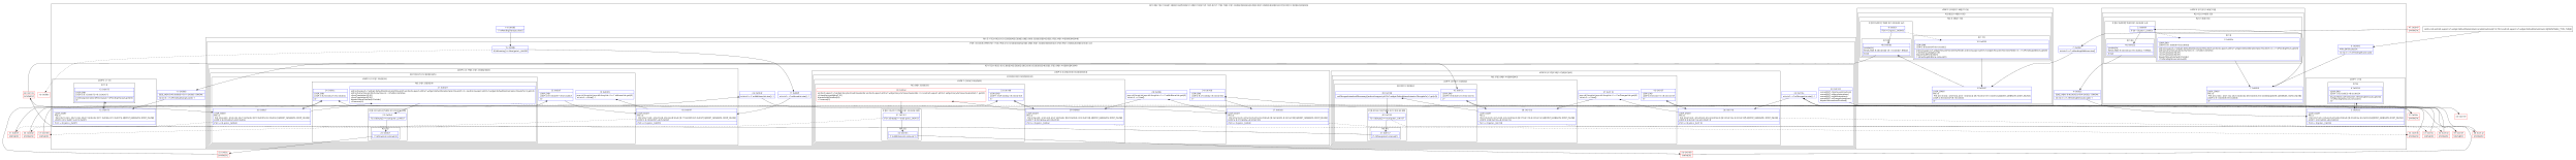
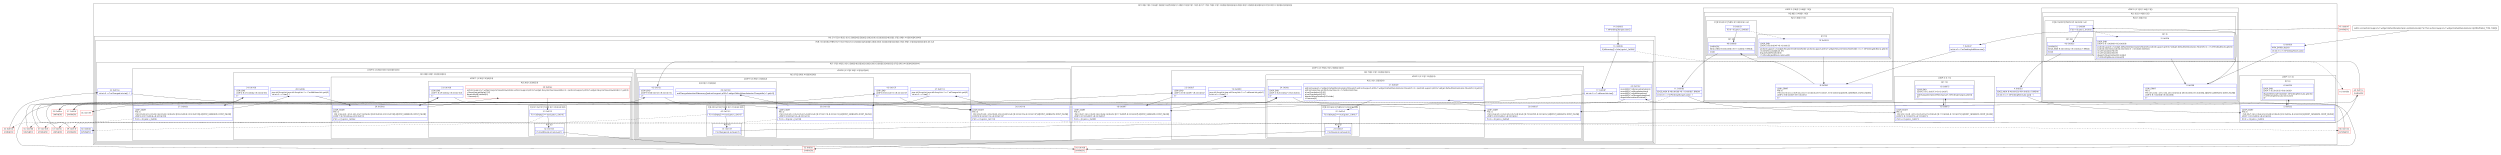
  digraph {
    fontname=Ubuntu
    node [color=blue fontname=Ubuntu shape=record]
    edge [fontname=Ubuntu]
    n1 [label="{46\:\ 0x002a|SYNTHETIC\lEDGE_INSN: B:46:0x002a\-\>B:4:0x002a ?: BREAK  \l|break\l}"]
    n2 [label="{2\:\ 0x0009|if (r0 \< 0) goto L_0x002a\l}"]
    n3 [label="{3\:\ 0x000b|LOOP_END\lLOOP:0: B:1:0x0008\-\>B:3:0x000b\l|android.support.v7.widget.DefaultItemAnimator$MoveInfo android.support.p003v7.widget.DefaultItemAnimator.MoveInfo r2 = r7.mPendingMoves.get(r0)\landroid.view.View android.view.View r3 = r2.holder.itemView\lr3.setTranslationY(0.0f)\lr3.setTranslationX(0.0f)\ldispatchMoveFinished(r2.holder)\lr7.mPendingMoves.remove(r0)\l}"]
    n4 [label="{1\:\ 0x0008|LOOP_START\lPHI: r0 \l  PHI: (r0v2 int) = (r0v1 int), (r0v3 int) binds: [B:0:0x0000, B:3:0x000b] A[DONT_GENERATE, DONT_INLINE]\lLOOP:0: B:1:0x0008\-\>B:3:0x000b\l|r0\-\-\l}"]
    n5 [label="{6\:\ 0x0034|LOOP_END\lLOOP:1: B:5:0x0032\-\>B:6:0x0034\l|dispatchRemoveFinished(r7.mPendingRemovals.get(r0))\lr7.mPendingRemovals.remove(r0)\lr0\-\-\l}"]
    n6 [label="{5\:\ 0x0032|LOOP_START\lPHI: r0 \l  PHI: (r0v7 int) = (r0v6 int), (r0v38 int) binds: [B:4:0x002a, B:6:0x0034] A[DONT_GENERATE, DONT_INLINE]\lLOOP:1: B:5:0x0032\-\>B:6:0x0034\l|if (r0 \>= 0) goto L_0x0034\l}"]
    n7 [label="{48\:\ 0x006b|SYNTHETIC\lEDGE_INSN: B:48:0x006b\-\>B:11:0x006b ?: BREAK  \l|break\l}"]
    n8 [label="{9\:\ 0x0051|if (r0 \< 0) goto L_0x006b\l}"]
    n9 [label="{10\:\ 0x0053|LOOP_END\lLOOP:2: B:8:0x004f\-\>B:10:0x0053\l|android.support.v7.widget.RecyclerView$ViewHolder android.support.p003v7.widget.RecyclerView.ViewHolder r3 = r7.mPendingAdditions.get(r0)\lr3.itemView.setAlpha(1.0f)\ldispatchAddFinished(r3)\lr7.mPendingAdditions.remove(r0)\l}"]
    n10 [label="{8\:\ 0x004f|LOOP_START\lPHI: r0 \l  PHI: (r0v10 int) = (r0v9 int), (r0v11 int) binds: [B:7:0x0047, B:10:0x0053] A[DONT_GENERATE, DONT_INLINE]\lLOOP:2: B:8:0x004f\-\>B:10:0x0053\l|r0\-\-\l}"]
    n11 [label="{13\:\ 0x0075|LOOP_END\lLOOP:3: B:12:0x0073\-\>B:13:0x0075\l|endChangeAnimationIfNecessary(r7.mPendingChanges.get(r0))\lr0\-\-\l}"]
    n12 [label="{12\:\ 0x0073|LOOP_START\lPHI: r0 \l  PHI: (r0v15 int) = (r0v14 int), (r0v37 int) binds: [B:11:0x006b, B:13:0x0075] A[DONT_GENERATE, DONT_INLINE]\lLOOP:3: B:12:0x0073\-\>B:13:0x0075\l|if (r0 \>= 0) goto L_0x0075\l}"]
    n13 [label="{23\:\ 0x00c7|r7.mMovesList.remove(r3)\l}"]
    n14 [label="{22\:\ 0x00c5|if (r3.isEmpty() == true) goto L_0x00c7\l}"]
    n15 [label="{21\:\ 0x00a9|android.support.v7.widget.DefaultItemAnimator$MoveInfo android.support.p003v7.widget.DefaultItemAnimator.MoveInfo r5 = (android.support.p003v7.widget.DefaultItemAnimator.MoveInfo) r3.get(r4)\landroid.view.View android.view.View r6 = r5.holder.itemView\lr6.setTranslationY(0.0f)\lr6.setTranslationX(0.0f)\ldispatchMoveFinished(r5.holder)\lr3.remove(r4)\l}"]
    n16 [label="{24\:\ 0x00cc|LOOP_END\lLOOP:5: B:20:0x00a7\-\>B:24:0x00cc\l|r4\-\-\l}"]
    n17 [label="{20\:\ 0x00a7|LOOP_START\lPHI: r4 \l  PHI: (r4v6 int) = (r4v5 int), (r4v7 int) binds: [B:19:0x0099, B:24:0x00cc] A[DONT_GENERATE, DONT_INLINE]\lLOOP:5: B:20:0x00a7\-\>B:24:0x00cc\l|if (r4 \>= 0) goto L_0x00a9\l}"]
    n18 [label="{19\:\ 0x0099|java.util.ArrayList java.util.ArrayList r3 = r7.mMovesList.get(r0)\lint int r4 = r3.size() \- 1\l}"]
    n19 [label="{25\:\ 0x00cf|LOOP_END\lLOOP:4: B:18:0x0097\-\>B:25:0x00cf\l|r0\-\-\l}"]
    n20 [label="{18\:\ 0x0097|LOOP_START\lPHI: r0 \l  PHI: (r0v21 int) = (r0v20 int), (r0v36 int) binds: [B:17:0x008f, B:25:0x00cf] A[DONT_GENERATE, DONT_INLINE]\lLOOP:4: B:18:0x0097\-\>B:25:0x00cf\l|if (r0 \>= 0) goto L_0x0099\l}"]
    n21 [label="{32\:\ 0x0103|r7.mAdditionsList.remove(r1)\l}"]
    n22 [label="{31\:\ 0x0101|if (r1.isEmpty() == true) goto L_0x0103\l}"]
    n23 [color=red label="{30\:\ 0x00ec|android.support.v7.widget.RecyclerView$ViewHolder android.support.p003v7.widget.RecyclerView.ViewHolder r4 = (android.support.p003v7.widget.RecyclerView.ViewHolder) r1.get(r3)\lr4.itemView.setAlpha(1.0f)\ldispatchAddFinished(r4)\lr1.remove(r3)\l}"]
    n24 [label="{33\:\ 0x0108|LOOP_END\lLOOP:7: B:29:0x00ea\-\>B:33:0x0108\l|r3\-\-\l}"]
    n25 [label="{29\:\ 0x00ea|LOOP_START\lPHI: r3 \l  PHI: (r3v6 int) = (r3v5 int), (r3v7 int) binds: [B:28:0x00dc, B:33:0x0108] A[DONT_GENERATE, DONT_INLINE]\lLOOP:7: B:29:0x00ea\-\>B:33:0x0108\l|if (r3 \>= 0) goto L_0x00ec\l}"]
    n26 [label="{28\:\ 0x00dc|java.util.ArrayList java.util.ArrayList r1 = r7.mAdditionsList.get(r0)\lint int r3 = r1.size() \- 1\l}"]
    n27 [label="{34\:\ 0x010b|LOOP_END\lLOOP:6: B:27:0x00da\-\>B:34:0x010b\l|r0\-\-\l}"]
    n28 [label="{27\:\ 0x00da|LOOP_START\lPHI: r0 \l  PHI: (r0v25 int) = (r0v24 int), (r0v35 int) binds: [B:26:0x00d2, B:34:0x010b] A[DONT_GENERATE, DONT_INLINE]\lLOOP:6: B:27:0x00da\-\>B:34:0x010b\l|if (r0 \>= 0) goto L_0x00dc\l}"]
    n29 [label="{41\:\ 0x0137|r7.mChangesList.remove(r1)\l}"]
    n30 [label="{40\:\ 0x0135|if (r1.isEmpty() == true) goto L_0x0137\l}"]
    n31 [label="{39\:\ 0x0128|endChangeAnimationIfNecessary((android.support.p003v7.widget.DefaultItemAnimator.ChangeInfo) r1.get(r2))\l}"]
    n32 [label="{42\:\ 0x013c|LOOP_END\lLOOP:9: B:38:0x0126\-\>B:42:0x013c\l|r2\-\-\l}"]
    n33 [label="{38\:\ 0x0126|LOOP_START\lPHI: r2 \l  PHI: (r2v3 int) = (r2v2 int), (r2v4 int) binds: [B:37:0x0118, B:42:0x013c] A[DONT_GENERATE, DONT_INLINE]\lLOOP:9: B:38:0x0126\-\>B:42:0x013c\l|if (r2 \>= 0) goto L_0x0128\l}"]
    n34 [label="{37\:\ 0x0118|java.util.ArrayList java.util.ArrayList r1 = r7.mChangesList.get(r0)\lint int r2 = r1.size() \- 1\l}"]
    n35 [label="{43\:\ 0x013f|LOOP_END\lLOOP:8: B:36:0x0116\-\>B:43:0x013f\l|r0\-\-\l}"]
    n36 [label="{36\:\ 0x0116|LOOP_START\lPHI: r0 \l  PHI: (r0v29 int) = (r0v28 int), (r0v34 int) binds: [B:35:0x010e, B:43:0x013f] A[DONT_GENERATE, DONT_INLINE]\lLOOP:8: B:36:0x0116\-\>B:43:0x013f\l|if (r0 \>= 0) goto L_0x0118\l}"]
    n37 [label="{17\:\ 0x008f|int int r0 = r7.mMovesList.size() \- 1\l}"]
-   n38 [label="{26\:\ 0x00d2|int int r0 = r7.mAdditionsList.size() \- 1\l}"]
    n39 [label="{35\:\ 0x010e|int int r0 = r7.mChangesList.size() \- 1\l}"]
    n40 [label="{44\:\ 0x0142|cancelAll(r7.mRemoveAnimations)\lcancelAll(r7.mMoveAnimations)\lcancelAll(r7.mAddAnimations)\lcancelAll(r7.mChangeAnimations)\ldispatchAnimationsFinished()\l}"]
    n41 [label="{15\:\ 0x008c|if (isRunning() != false) goto L_0x008f\l}"]
    n42 [label="{0\:\ 0x0000|MTH_ENTER_BLOCK\l|int int r0 = r7.mPendingMoves.size()\l}"]
    n43 [label="{4\:\ 0x002a|EDGE_INSN: B:46:0x002a\-\>B:4:0x002a ?: BREAK  \l|int int r0 = r7.mPendingRemovals.size() \- 1\l}"]
    n44 [label="{7\:\ 0x0047|int int r0 = r7.mPendingAdditions.size()\l}"]
    n45 [label="{11\:\ 0x006b|EDGE_INSN: B:48:0x006b\-\>B:11:0x006b ?: BREAK  \l|int int r0 = r7.mPendingChanges.size() \- 1\l}"]
    n46 [label="{14\:\ 0x0083|r7.mPendingChanges.clear()\l}"]
    n47 [color=red label="{52\:\ 0x00cc|SYNTHETIC\l}"]
    n48 [color=red label="{53\:\ 0x00cc|SYNTHETIC\l}"]
    n49 [color=red label="{51\:\ 0x00cf|SYNTHETIC\l}"]
-   n50 [color=red label="{50\:\ 0x00d2|SYNTHETIC\l}"]
+   n50 [label="{50\:\ 0x00d2|SYNTHETIC\l}"]
    n51 [color=red label="{56\:\ 0x0108|SYNTHETIC\l}"]
    n52 [color=red label="{57\:\ 0x0108|SYNTHETIC\l}"]
    n53 [color=red label="{55\:\ 0x010b|SYNTHETIC\l}"]
    n54 [color=red label="{54\:\ 0x010e|SYNTHETIC\l}"]
    n55 [color=red label="{60\:\ 0x013c|SYNTHETIC\l}"]
    n56 [color=red label="{61\:\ 0x013c|SYNTHETIC\l}"]
    n57 [color=red label="{59\:\ 0x013f|SYNTHETIC\l}"]
    n58 [color=red label="{58\:\ 0x0142|SYNTHETIC\l}"]
    n59 [color=red label="{45\:\ 0x0159}"]
    n60 [color=red label="{16\:\ 0x008e}"]
    n61 [color=red label="{47\:\ 0x0047|SYNTHETIC\l}"]
    n62 [label="{public void android.support.v7.widget.DefaultItemAnimator.endAnimations((r7v0 'this' android.support.v7.widget.DefaultItemAnimator A[IMMUTABLE_TYPE, THIS])) }" color=""]
    subgraph cluster_1 {
      label="R(10:0|(2:1|(2:(1:46)|(1:3)))|4|(1:6)|7|(2:8|(2:(1:48)|(1:10)))|11|(1:13)|14|(1:(7:17|(3:19|(3:21|(1:23)(0)|24)|25)|26|(3:28|(3:30|(1:32)(0)|33)|34)|35|(3:37|(3:39|(1:41)(0)|42)|43)|44)))"
      n42
      n43
      n44
      n45
      n46
      subgraph cluster_2 {
        label="LOOP:0: (2:1|(2:(1:46)|(1:3)))"
        subgraph cluster_3 {
          label="R(2:1|(2:(1:46)|(1:3)))"
          n4
          subgraph cluster_4 {
            label="R(2:(1:46)|(1:3))"
            subgraph cluster_5 {
              label="IF [B:2:0x0009] THEN: R(1:46) ELSE: null"
              n2
              subgraph cluster_6 {
                label="R(1:46)"
                n1
              }
            }
            subgraph cluster_7 {
              label="R(1:3)"
              n3
            }
          }
        }
      }
      subgraph cluster_8 {
        label="LOOP:1: (1:6)"
        n6
        subgraph cluster_9 {
          label="R(1:6)"
          n5
        }
      }
      subgraph cluster_10 {
        label="LOOP:2: (2:8|(2:(1:48)|(1:10)))"
        subgraph cluster_11 {
          label="R(2:8|(2:(1:48)|(1:10)))"
          n10
          subgraph cluster_12 {
            label="R(2:(1:48)|(1:10))"
            subgraph cluster_13 {
              label="IF [B:9:0x0051] THEN: R(1:48) ELSE: null"
              n8
              subgraph cluster_14 {
                label="R(1:48)"
                n7
              }
            }
            subgraph cluster_15 {
              label="R(1:10)"
              n9
            }
          }
        }
      }
      subgraph cluster_16 {
        label="LOOP:3: (1:13)"
        n12
        subgraph cluster_17 {
          label="R(1:13)"
          n11
        }
      }
      subgraph cluster_18 {
        label="R(1:(7:17|(3:19|(3:21|(1:23)(0)|24)|25)|26|(3:28|(3:30|(1:32)(0)|33)|34)|35|(3:37|(3:39|(1:41)(0)|42)|43)|44))"
        subgraph cluster_19 {
          label="IF [B:15:0x008c] THEN: R(7:17|(3:19|(3:21|(1:23)(0)|24)|25)|26|(3:28|(3:30|(1:32)(0)|33)|34)|35|(3:37|(3:39|(1:41)(0)|42)|43)|44) ELSE: null"
          n41
          subgraph cluster_20 {
            label="R(7:17|(3:19|(3:21|(1:23)(0)|24)|25)|26|(3:28|(3:30|(1:32)(0)|33)|34)|35|(3:37|(3:39|(1:41)(0)|42)|43)|44)"
            n37
-           n38
            n39
            n40
            subgraph cluster_21 {
              label="LOOP:4: (3:19|(3:21|(1:23)(0)|24)|25)"
              n20
              subgraph cluster_22 {
                label="R(3:19|(3:21|(1:23)(0)|24)|25)"
                n18
                n19
                subgraph cluster_23 {
                  label="LOOP:5: (3:21|(1:23)(0)|24)"
                  n17
                  subgraph cluster_24 {
                    label="R(3:21|(1:23)(0)|24)"
                    n15
                    n16
                    subgraph cluster_25 {
                      label="IF [B:22:0x00c5] THEN: R(1:23) ELSE: R(0)"
                      n14
                      subgraph cluster_26 {
                        label="R(1:23)"
                        n13
                      }
                      subgraph cluster_27 {
                        label="R(0)"
                      }
                    }
                  }
                }
              }
            }
            subgraph cluster_28 {
              label="LOOP:6: (3:28|(3:30|(1:32)(0)|33)|34)"
              n28
              subgraph cluster_29 {
                label="R(3:28|(3:30|(1:32)(0)|33)|34)"
                n26
                n27
                subgraph cluster_30 {
                  label="LOOP:7: (3:30|(1:32)(0)|33)"
                  n25
                  subgraph cluster_31 {
                    label="R(3:30|(1:32)(0)|33)"
                    n23
                    n24
                    subgraph cluster_32 {
                      label="IF [B:31:0x0101] THEN: R(1:32) ELSE: R(0)"
                      n22
                      subgraph cluster_33 {
                        label="R(1:32)"
                        n21
                      }
                      subgraph cluster_34 {
                        label="R(0)"
                      }
                    }
                  }
                }
              }
            }
            subgraph cluster_35 {
              label="LOOP:8: (3:37|(3:39|(1:41)(0)|42)|43)"
              n36
              subgraph cluster_36 {
                label="R(3:37|(3:39|(1:41)(0)|42)|43)"
                n34
                n35
                subgraph cluster_37 {
                  label="LOOP:9: (3:39|(1:41)(0)|42)"
                  n33
                  subgraph cluster_38 {
                    label="R(3:39|(1:41)(0)|42)"
                    n31
                    n32
                    subgraph cluster_39 {
                      label="IF [B:40:0x0135] THEN: R(1:41) ELSE: R(0)"
                      n30
                      subgraph cluster_40 {
                        label="R(1:41)"
                        n29
                      }
                      subgraph cluster_41 {
                        label="R(0)"
                      }
                    }
                  }
                }
              }
            }
          }
        }
      }
    }
    n1 -> n43
    n2 -> n1
    n2 -> n3 [style=dashed]
    n3 -> n4
    n4 -> n2
    n5 -> n6
    n6 -> n5
    n7 -> n45
    n8 -> n7
    n8 -> n9 [style=dashed]
    n9 -> n10
    n10 -> n7
    n11 -> n12
    n12 -> n11
    n13 -> n47
    n14 -> n13
    n15 -> n14
    n15 -> n48 [style=dashed]
    n16 -> n17
    n17 -> n15
-   n17 -> n49 [style=dashed]
+   n45 -> n49 [style=dashed]
    n19 -> n20
    n20 -> n18
    n20 -> n50 [style=dashed]
    n21 -> n51
    n22 -> n21
    n22 -> n52 [style=dashed]
    n23 -> n22
    n24 -> n25
    n25 -> n23
    n25 -> n53 [style=dashed]
    n26 -> n25
    n27 -> n28
    n28 -> n26
    n28 -> n54 [style=dashed]
    n29 -> n55
    n30 -> n29
    n30 -> n56 [style=dashed]
    n31 -> n30
    n32 -> n33
    n33 -> n31
    n33 -> n57 [style=dashed]
    n34 -> n33
    n35 -> n36
    n36 -> n34
    n36 -> n58 [style=dashed]
    n37 -> n20
-   n38 -> n28
    n39 -> n36
    n40 -> n59
    n41 -> n37
    n41 -> n60 [style=dashed]
    n42 -> n4
    n43 -> n6
    n44 -> n10
    n45 -> n12
    n46 -> n41
    n47 -> n16
    n48 -> n16
    n49 -> n19
-   n50 -> n38
-   n51 -> n24
+   n24 -> n51
    n52 -> n24
    n53 -> n27
    n54 -> n39
    n55 -> n17
    n55 -> n32
    n56 -> n32
    n57 -> n35
-   n58 -> n39
+   n58 -> n40
    n61 -> n44
    n62 -> n42
  }
